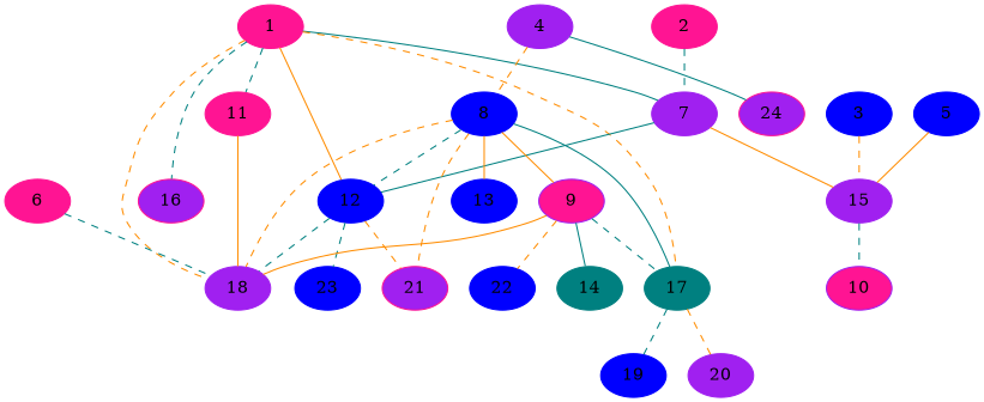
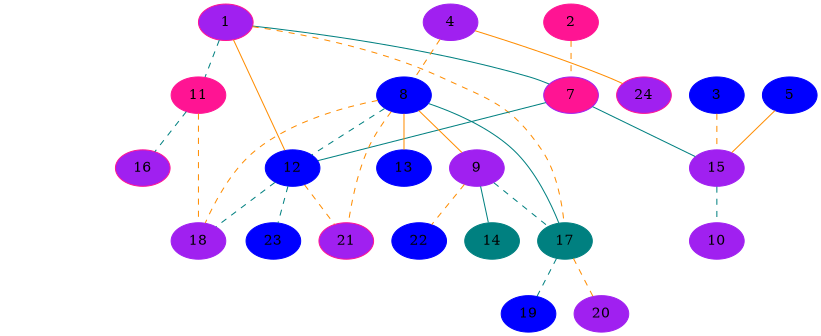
  graph {
    node [color=blue style=filled]
    edge [color=teal style=dashed weight=1.0]
-   1 [color=deeppink]
-   7 [color=purple]
+   1 [color=deeppink fillcolor=purple]
+   7 [color=purple fillcolor=deeppink]
    11 [color=deeppink]
    12
    17 [color=teal]
    18 [color=purple]
    15 [color=purple]
-   10 [color=purple fillcolor=deeppink]
+   10 [color=purple]
    16 [color=deeppink fillcolor=purple]
    21 [color=deeppink fillcolor=purple]
    23
    19
    20 [color=purple]
    2 [color=deeppink]
    3
    4 [color=purple]
    8
    24 [color=deeppink fillcolor=purple]
-   9 [color=purple fillcolor=deeppink]
+   9 [color=purple]
    13
    5
-   6 [color=deeppink]
    14 [color=teal]
    22
    1 -- 7 [style=solid]
    1 -- 11
    1 -- 12 [color=darkorange style=solid weight=2.0]
    1 -- 17 [color=darkorange]
-   1 -- 18 [color=darkorange weight=2.0]
    7 -- 12 [style=solid]
-   7 -- 15 [color=darkorange style=solid]
-   11 -- 18 [color=darkorange style=solid]
-   1 -- 16
+   7 -- 15 [style=solid]
+   11 -- 18 [color=darkorange]
+   11 -- 16
    12 -- 18
    12 -- 21 [color=darkorange]
    12 -- 23
    17 -- 19
    17 -- 20 [color=darkorange]
    15 -- 10
-   2 -- 7
+   2 -- 7 [color=darkorange]
    3 -- 15 [color=darkorange]
    4 -- 8 [color=darkorange]
-   4 -- 24 [style=solid]
+   4 -- 24 [color=darkorange style=solid]
    8 -- 12
    8 -- 17 [style=solid]
    8 -- 18 [color=darkorange]
    8 -- 21 [color=darkorange]
    8 -- 9 [color=darkorange style=solid]
    8 -- 13 [color=darkorange style=solid weight=2.0]
    9 -- 17
-   9 -- 18 [color=darkorange style=solid]
    9 -- 14 [style=solid]
    9 -- 22 [color=darkorange]
    5 -- 15 [color=darkorange style=solid]
-   6 -- 18
  }
